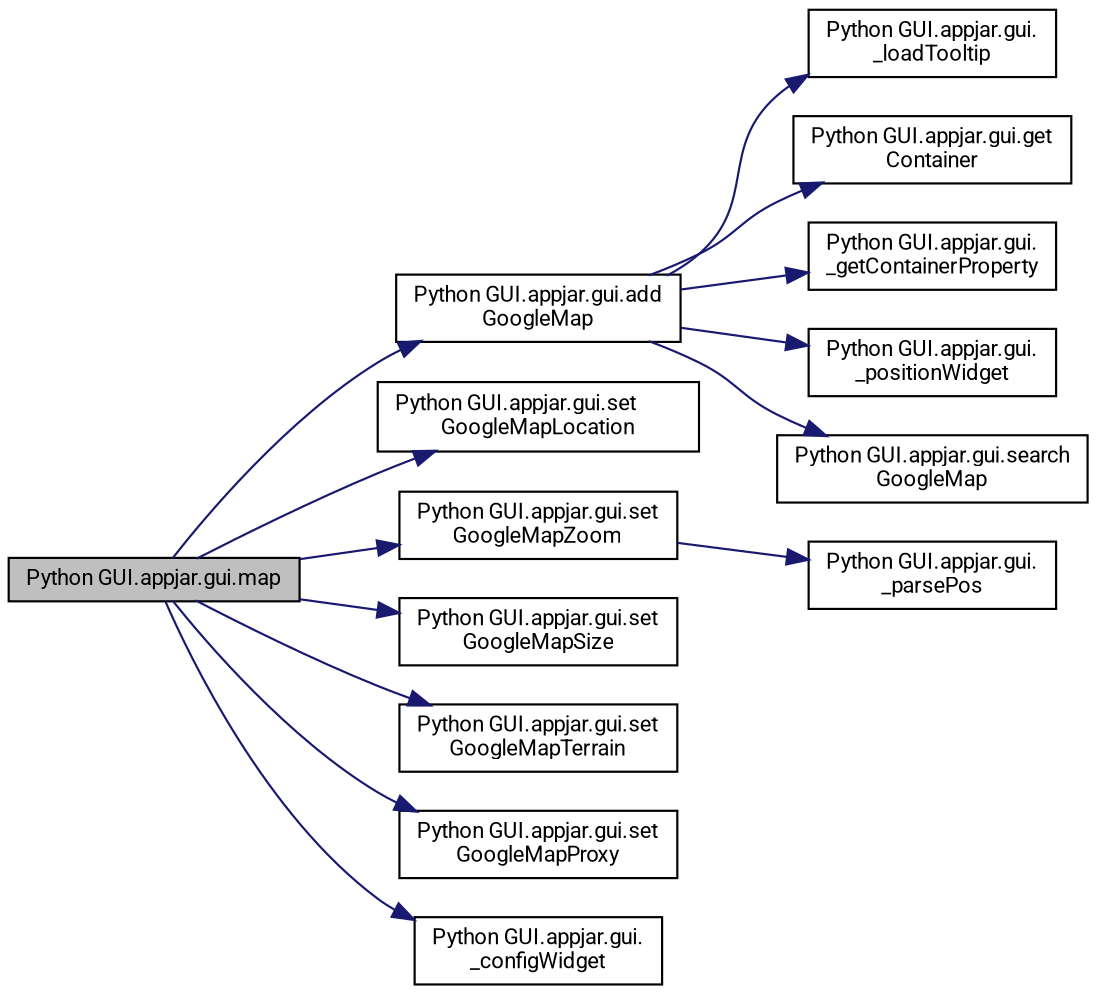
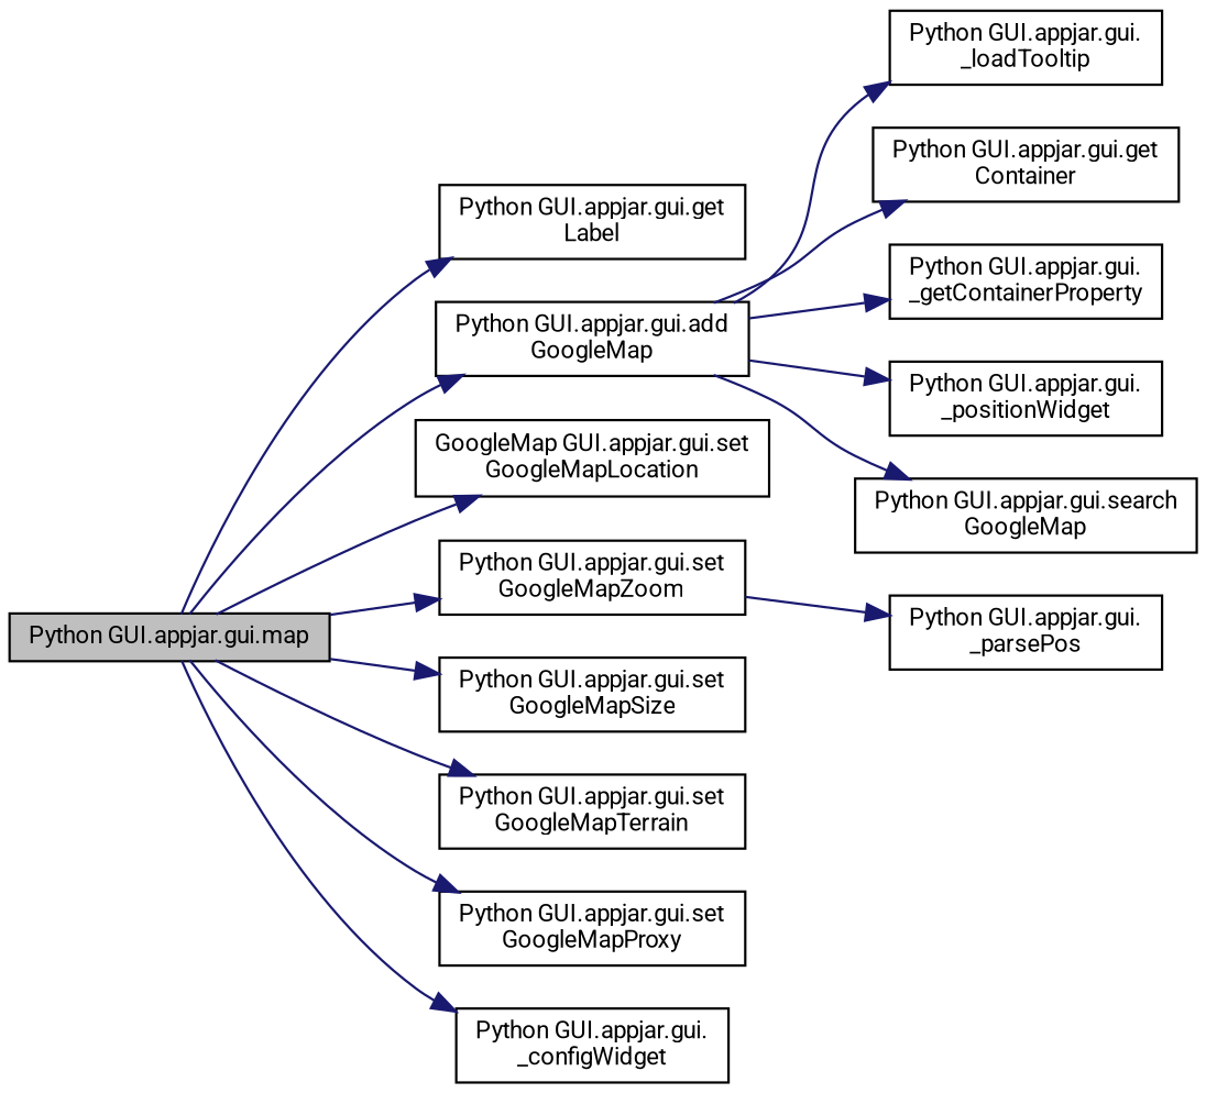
  digraph {
    fontname=Roboto
    rankdir=LR
    node [color=black fillcolor=white fontname=Roboto fontsize=10 shape=record style=filled]
    edge [color=midnightblue fontname=Roboto fontsize=10 labelfontname=Helvetica labelfontsize=10 style=solid]
    n1 [fillcolor=grey75 fontcolor=black height=0.2 label="Python GUI.appjar.gui.map" width=0.4]
+   n2 [height=0.2 label="Python GUI.appjar.gui.get\lLabel" width=0.4]
    n3 [height=0.2 label="Python GUI.appjar.gui.add\lGoogleMap" width=0.4]
-   n4 [height=0.2 label="Python GUI.appjar.gui.set\lGoogleMapLocation" width=0.4]
+   n4 [height=0.2 label="GoogleMap GUI.appjar.gui.set\lGoogleMapLocation" width=0.4]
    n5 [height=0.2 label="Python GUI.appjar.gui.set\lGoogleMapZoom" width=0.4]
    n6 [height=0.2 label="Python GUI.appjar.gui.set\lGoogleMapSize" width=0.4]
    n7 [height=0.2 label="Python GUI.appjar.gui.set\lGoogleMapTerrain" width=0.4]
    n8 [height=0.2 label="Python GUI.appjar.gui.set\lGoogleMapProxy" width=0.4]
    n9 [height=0.2 label="Python GUI.appjar.gui.\l_configWidget" width=0.4]
    n10 [height=0.2 label="Python GUI.appjar.gui.\l_parsePos" width=0.4]
    n11 [height=0.2 label="Python GUI.appjar.gui.\l_loadTooltip" width=0.4]
    n12 [height=0.2 label="Python GUI.appjar.gui.get\lContainer" width=0.4]
    n13 [height=0.2 label="Python GUI.appjar.gui.\l_getContainerProperty" width=0.4]
    n14 [height=0.2 label="Python GUI.appjar.gui.\l_positionWidget" width=0.4]
    n15 [height=0.2 label="Python GUI.appjar.gui.search\lGoogleMap" width=0.4]
+   n1 -> n2
    n1 -> n3
    n1 -> n4
    n1 -> n5
    n1 -> n6
    n1 -> n7
    n1 -> n8
    n1 -> n9
    n3 -> n11
    n3 -> n12
    n3 -> n13
    n3 -> n14
    n3 -> n15
    n5 -> n10
  }
